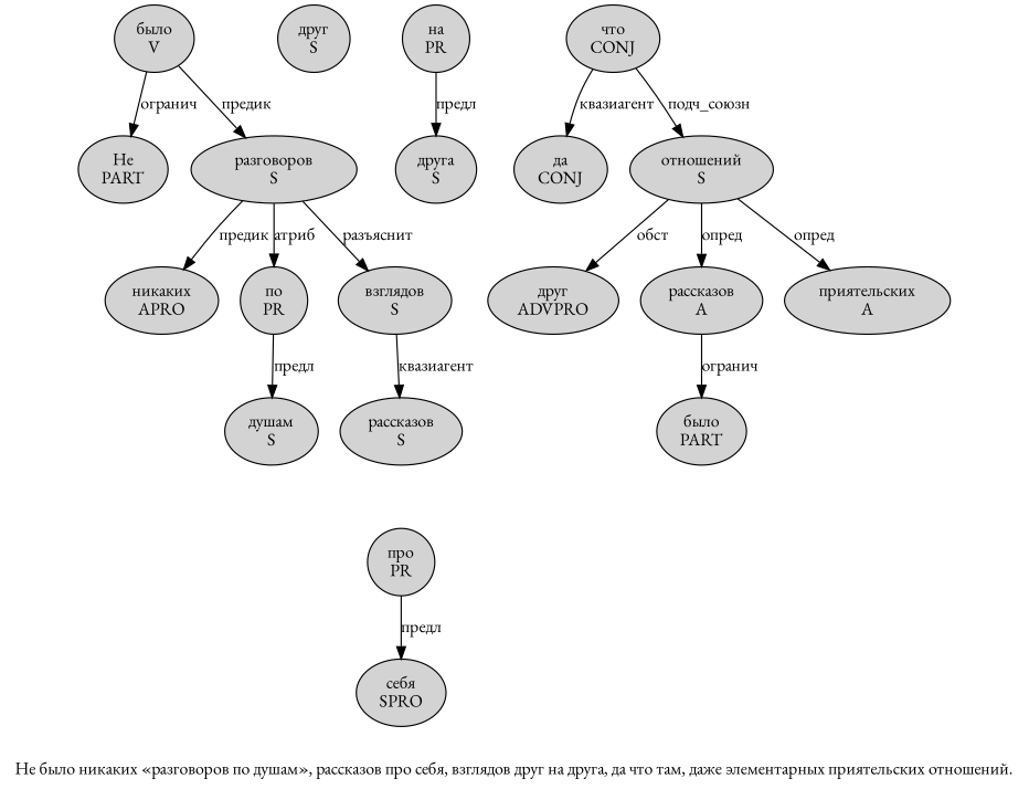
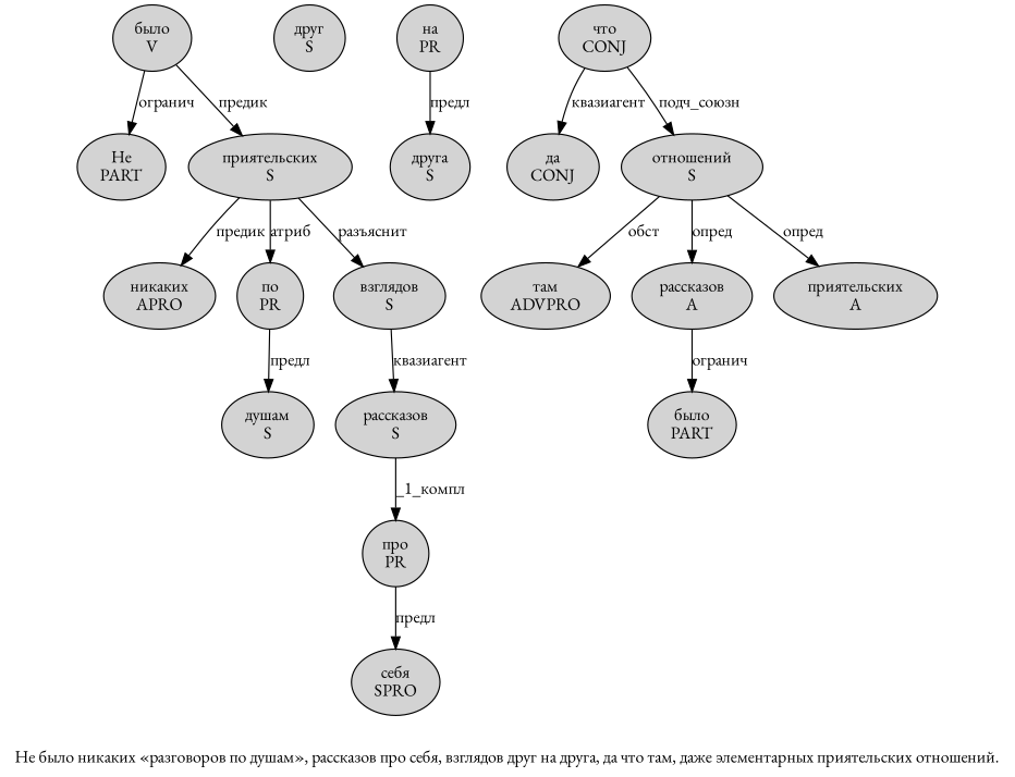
  digraph {
    fontname="EB Garamond"
    label="Не было никаких «разговоров по душам», рассказов про себя, взглядов друг на друга, да что там, даже элементарных приятельских отношений."
    node [fillcolor=lightgray fontname="EB Garamond" penwidth=1 shape=ellipse style=filled]
    edge [fontname="EB Garamond"]
    n1 [label="Не\nPART"]
    n2 [label="было\nV"]
-   n3 [label="разговоров\nS"]
+   n3 [label="приятельских\nS"]
    n4 [label="никаких\nAPRO"]
    n5 [label="по\nPR"]
    n6 [label="взглядов\nS"]
    n7 [label="душам\nS"]
    n8 [label="рассказов\nS"]
    n9 [label="про\nPR"]
    n10 [label="себя\nSPRO"]
    n11 [label="друг\nS"]
    n12 [label="на\nPR"]
    n13 [label="друга\nS"]
    n14 [label="да\nCONJ"]
    n15 [label="что\nCONJ"]
    n16 [label="отношений\nS"]
-   n17 [label="друг\nADVPRO"]
+   n17 [label="там\nADVPRO"]
    n18 [label="рассказов\nA"]
    n19 [label="приятельских\nA"]
    n20 [label="было\nPART"]
    n2 -> n1 [label="огранич"]
    n2 -> n3 [label="предик"]
    n3 -> n4 [label="предик"]
    n3 -> n5 [label="атриб"]
    n3 -> n6 [label="разъяснит"]
    n5 -> n7 [label="предл"]
    n6 -> n8 [label="квазиагент"]
+   n8 -> n9 [label="_1_компл"]
    n9 -> n10 [label="предл"]
    n12 -> n13 [label="предл"]
    n15 -> n14 [label="квазиагент"]
    n15 -> n16 [label="подч_союзн"]
    n16 -> n17 [label="обст"]
    n16 -> n18 [label="опред"]
    n16 -> n19 [label="опред"]
    n18 -> n20 [label="огранич"]
  }
